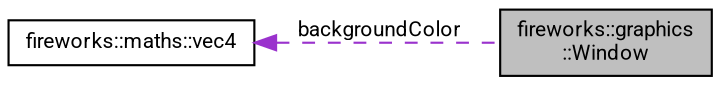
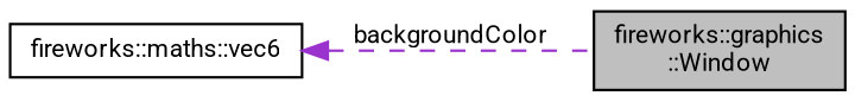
  digraph {
    rankdir=LR
    fontname=Roboto
    node [color=black fontname=Roboto fontsize=10 shape=record style=filled]
    n1 [fillcolor=grey75 fontcolor=black height=0.2 label="fireworks::graphics\l::Window" width=0.4]
-   n2 [fillcolor=white height=0.2 label="fireworks::maths::vec4" width=0.4]
+   n2 [fillcolor=white height=0.2 label="fireworks::maths::vec6" width=0.4]
    n2 -> n1 [color=darkorchid3 dir=back fontname=Roboto fontsize=10 label=" backgroundColor" labelfontname=Helvetica labelfontsize=10 style=dashed]
  }
